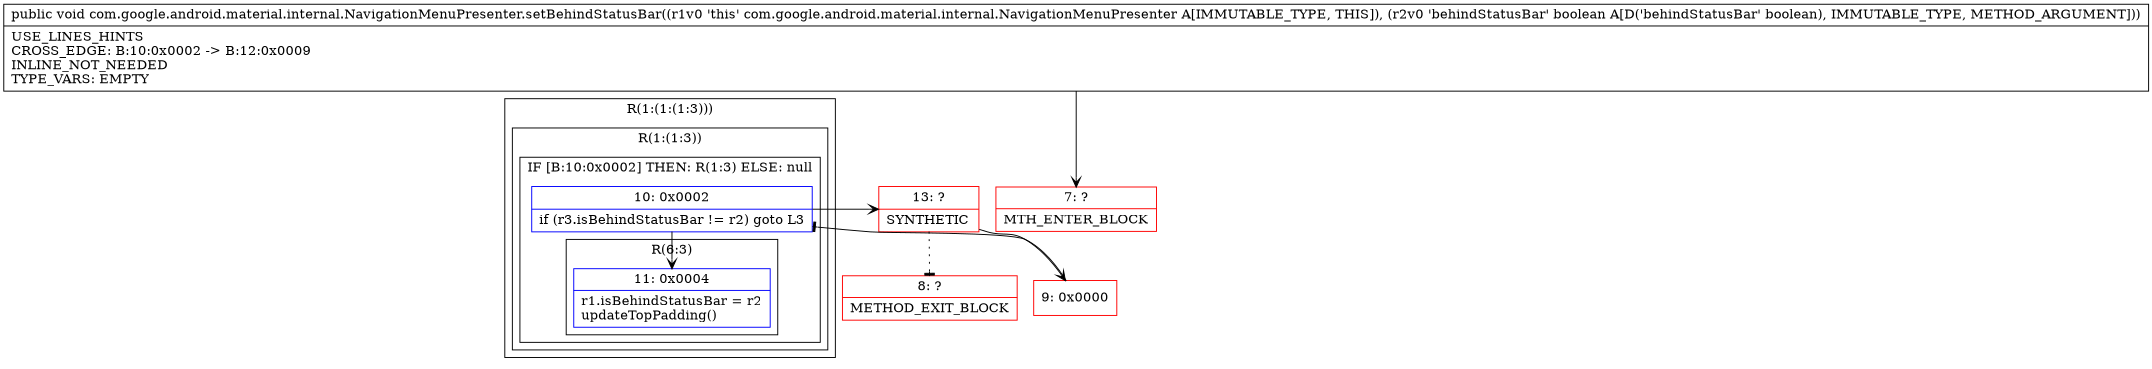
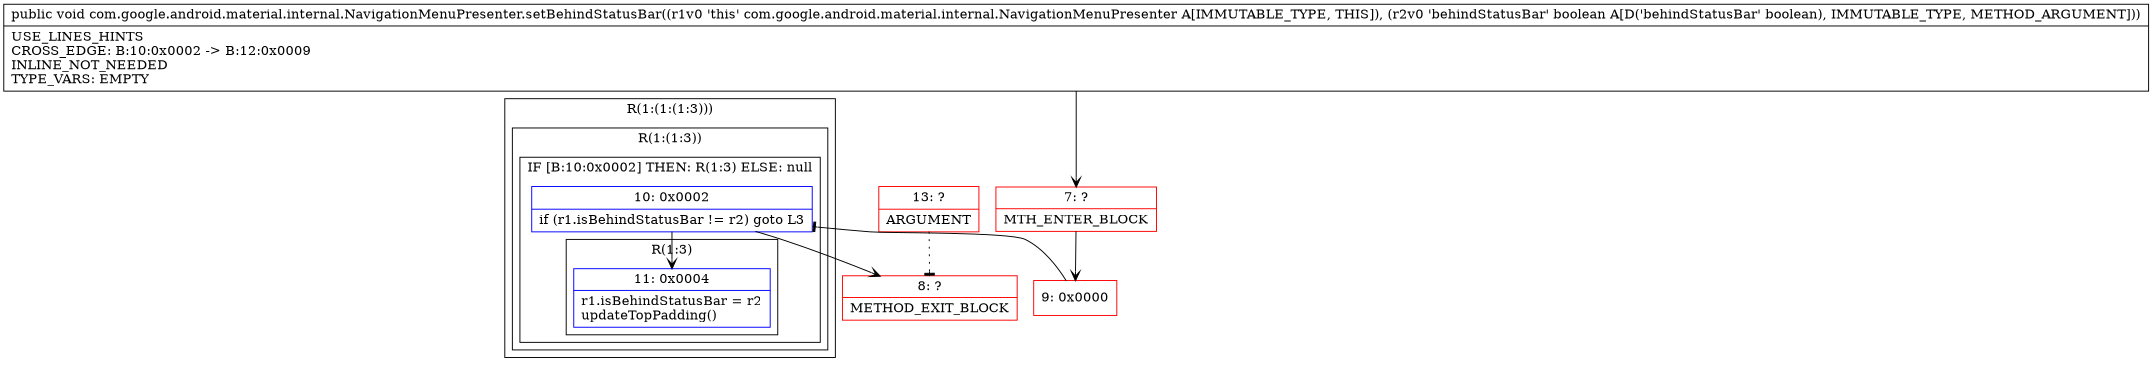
  digraph {
    node [color=red shape=record]
    edge [arrowhead=vee style=solid]
    n1 [color=blue label="{11\:\ 0x0004|r1.isBehindStatusBar = r2\lupdateTopPadding()\l}"]
-   n2 [color=blue label="{10\:\ 0x0002|if (r3.isBehindStatusBar != r2) goto L3\l}"]
-   n3 [label="{13\:\ ?|SYNTHETIC\l}"]
+   n2 [color=blue label="{10\:\ 0x0002|if (r1.isBehindStatusBar != r2) goto L3\l}"]
+   n3 [label="{13\:\ ?|ARGUMENT\l}"]
    n4 [label="{8\:\ ?|METHOD_EXIT_BLOCK\l}"]
    n5 [label="{7\:\ ?|MTH_ENTER_BLOCK\l}"]
    n6 [label="{9\:\ 0x0000}"]
    n7 [label="{public void com.google.android.material.internal.NavigationMenuPresenter.setBehindStatusBar((r1v0 'this' com.google.android.material.internal.NavigationMenuPresenter A[IMMUTABLE_TYPE, THIS]), (r2v0 'behindStatusBar' boolean A[D('behindStatusBar' boolean), IMMUTABLE_TYPE, METHOD_ARGUMENT]))  | USE_LINES_HINTS\lCROSS_EDGE: B:10:0x0002 \-\> B:12:0x0009\lINLINE_NOT_NEEDED\lTYPE_VARS: EMPTY\l}" color=""]
    subgraph cluster_1 {
      label="R(1:(1:(1:3)))"
      subgraph cluster_2 {
        label="R(1:(1:3))"
        subgraph cluster_3 {
          label="IF [B:10:0x0002] THEN: R(1:3) ELSE: null"
          n2
          subgraph cluster_4 {
-           label="R(6:3)"
+           label="R(1:3)"
            n1
          }
        }
      }
    }
    n2 -> n1
-   n2 -> n3
+   n2 -> n4
    n3 -> n4 [arrowhead=tee style=dotted]
-   n3 -> n6
+   n5 -> n6
    n6 -> n2 [arrowhead=tee]
    n7 -> n5
  }
